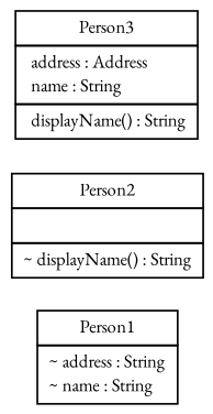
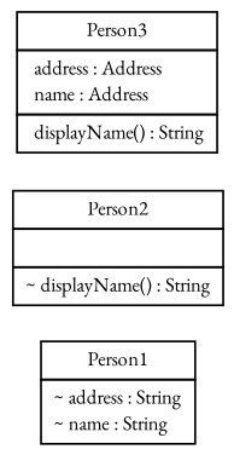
  digraph {
    nodesep=0.25
    ranksep=0.5
    rankdir=LR
    fontname="EB Garamond"
    node [fontcolor=black fontname="EB Garamond" fontsize=10 margin=0 shape=plaintext]
    n1 [height=0 label=<<table title="Person1" border="0" cellborder="1" cellspacing="0" cellpadding="2"><tr><td><table border="0" cellspacing="0" cellpadding="1"><tr><td align="center" balign="center"> Person1 </td></tr></table></td></tr><tr><td><table border="0" cellspacing="0" cellpadding="1"><tr><td align="left" balign="left"> ~ address : String </td></tr><tr><td align="left" balign="left"> ~ name : String </td></tr></table></td></tr></table>> width=0]
    n2 [height=0 label=<<table title="Person2" border="0" cellborder="1" cellspacing="0" cellpadding="2"><tr><td><table border="0" cellspacing="0" cellpadding="1"><tr><td align="center" balign="center"> Person2 </td></tr></table></td></tr><tr><td><table border="0" cellspacing="0" cellpadding="1"><tr><td align="left" balign="left">  </td></tr></table></td></tr><tr><td><table border="0" cellspacing="0" cellpadding="1"><tr><td align="left" balign="left"> ~ displayName() : String </td></tr></table></td></tr></table>> width=0]
-   n3 [height=0 label=<<table title="Person3" border="0" cellborder="1" cellspacing="0" cellpadding="2"><tr><td><table border="0" cellspacing="0" cellpadding="1"><tr><td align="center" balign="center"> Person3 </td></tr></table></td></tr><tr><td><table border="0" cellspacing="0" cellpadding="1"><tr><td align="left" balign="left">  address : Address </td></tr><tr><td align="left" balign="left">  name : String </td></tr></table></td></tr><tr><td><table border="0" cellspacing="0" cellpadding="1"><tr><td align="left" balign="left">  displayName() : String </td></tr></table></td></tr></table>> width=0]
+   n3 [height=0 label=<<table title="Person3" border="0" cellborder="1" cellspacing="0" cellpadding="2"><tr><td><table border="0" cellspacing="0" cellpadding="1"><tr><td align="center" balign="center"> Person3 </td></tr></table></td></tr><tr><td><table border="0" cellspacing="0" cellpadding="1"><tr><td align="left" balign="left">  address : Address </td></tr><tr><td align="left" balign="left">  name : Address </td></tr></table></td></tr><tr><td><table border="0" cellspacing="0" cellpadding="1"><tr><td align="left" balign="left">  displayName() : String </td></tr></table></td></tr></table>> width=0]
  }
